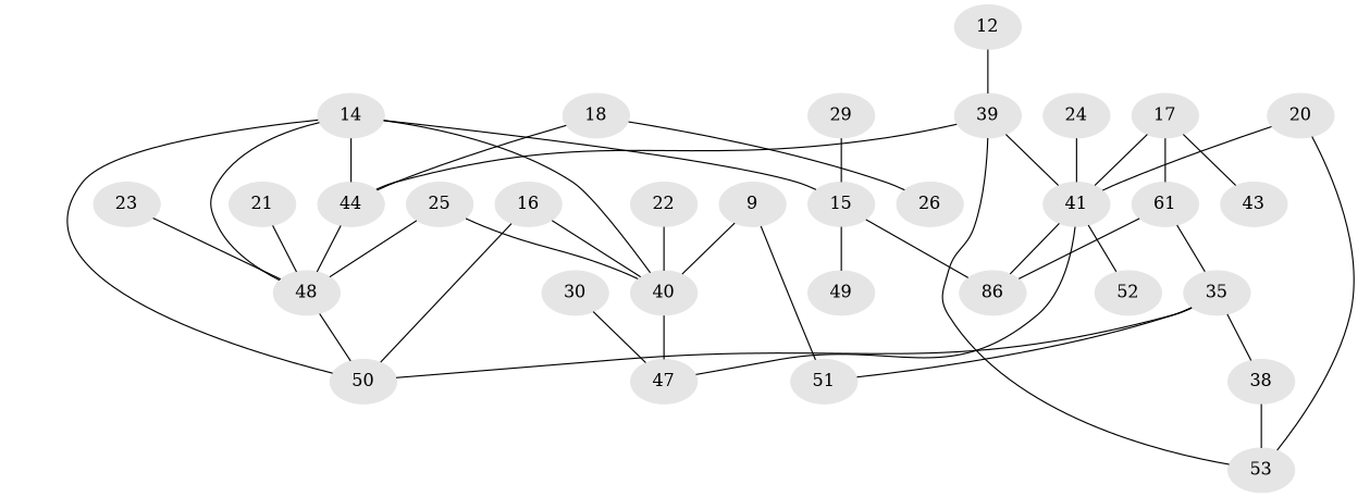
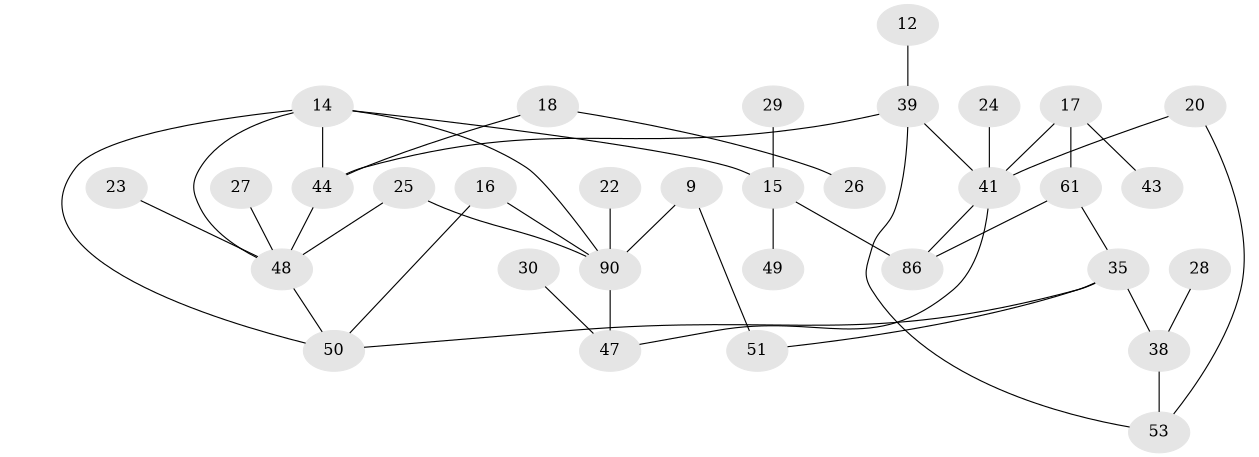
  graph {
    node [color=gray90 style=filled]
    edge [weight=1.0]
-   40
+   40 [label=90]
    47
    9
    51
    12
    39
    44
    41
    53
    14
    n11 [label=15]
    48
    50
    35
    38
    n16 [label=86]
    49
    16
    n19 [label=61]
    17
    43
-   52
    18
    26
    20
    22
    23
    24
    25
-   27 [label=21]
+   27
+   28
    29
    30
    40 -- 47
    9 -- 40
    9 -- 51
    12 -- 39
    39 -- 44
    39 -- 41
    39 -- 53
    44 -- 48
    41 -- 47
    41 -- n16
-   41 -- 52
    14 -- 40
    14 -- 44
    14 -- n11
    14 -- 48
    14 -- 50
    n11 -- n16
    n11 -- 49
    48 -- 50
    35 -- 51
    35 -- 50
    35 -- 38
    38 -- 53
    16 -- 40
    16 -- 50
    n19 -- 35
    n19 -- n16
    17 -- 41
    17 -- n19
    17 -- 43
    18 -- 44
    18 -- 26
    20 -- 41
    20 -- 53
    22 -- 40 [weight=2.0]
    23 -- 48
    24 -- 41
    25 -- 40
    25 -- 48
    27 -- 48
+   28 -- 38
    29 -- n11
    30 -- 47
  }
